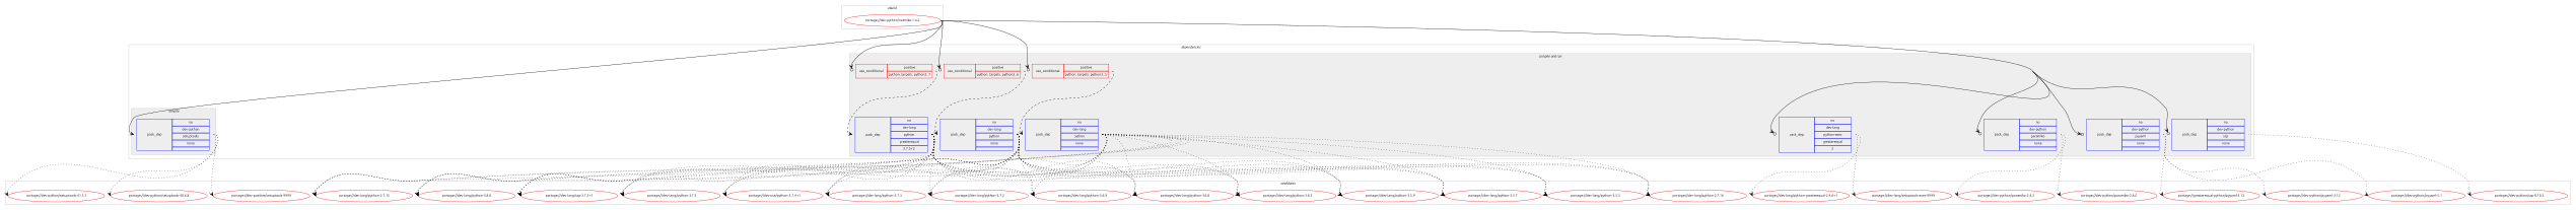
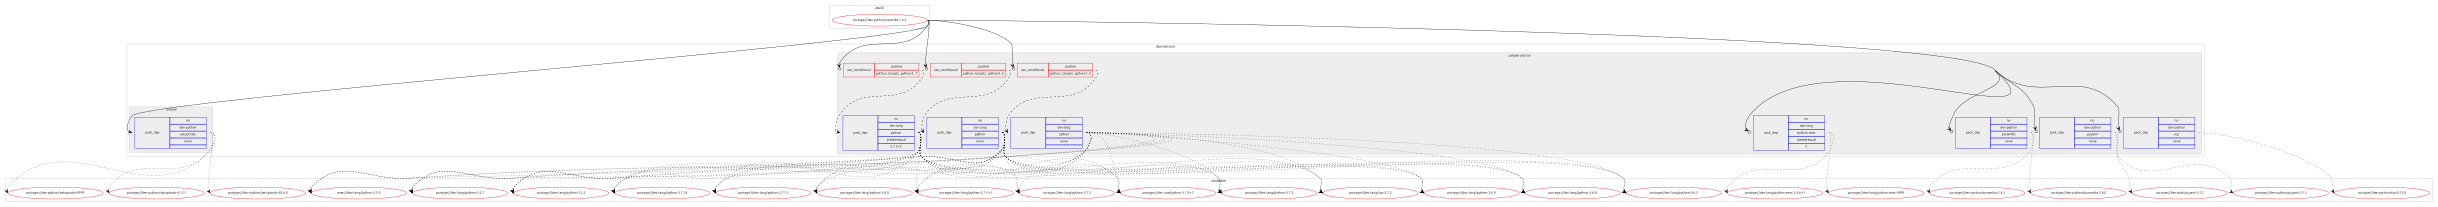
  digraph {
    compound=true
    concentrate=true
    fontname=Ubuntu
    fontsize=10
    newrank=true
    rankdir=TB
    ranksep=1.5
    node [color=red fontname=Ubuntu fontsize=10]
    edge [arrowhead=vee fontname=Ubuntu headport=w style=dotted tailport=e weight=100]
    n1 [label="portage://dev-python/netmiko-1.4.2" width=4]
    n2 [color=blue label=<<TABLE BORDER="0" CELLBORDER="1" CELLSPACING="0" CELLPADDING="4" WIDTH="220"><TR><TD ROWSPAN="6" CELLPADDING="30">pack_dep</TD></TR><TR><TD WIDTH="110">no</TD></TR><TR><TD>dev-python</TD></TR><TR><TD>setuptools</TD></TR><TR><TD>none</TD></TR><TR><TD></TD></TR></TABLE>> shape=none]
    n3 [color=blue label=<<TABLE BORDER="0" CELLBORDER="1" CELLSPACING="0" CELLPADDING="4" WIDTH="220"><TR><TD ROWSPAN="6" CELLPADDING="30">pack_dep</TD></TR><TR><TD WIDTH="110">no</TD></TR><TR><TD>dev-lang</TD></TR><TR><TD>python</TD></TR><TR><TD>greaterequal</TD></TR><TR><TD>2.7.5-r2</TD></TR></TABLE>> shape=none]
    n4 [label=<<TABLE BORDER="0" CELLBORDER="1" CELLSPACING="0" CELLPADDING="4"><TR><TD ROWSPAN="3" CELLPADDING="10">use_conditional</TD></TR><TR><TD>positive</TD></TR><TR><TD>python_targets_python2_7</TD></TR></TABLE>> shape=none]
    n5 [color=blue label=<<TABLE BORDER="0" CELLBORDER="1" CELLSPACING="0" CELLPADDING="4" WIDTH="220"><TR><TD ROWSPAN="6" CELLPADDING="30">pack_dep</TD></TR><TR><TD WIDTH="110">no</TD></TR><TR><TD>dev-lang</TD></TR><TR><TD>python</TD></TR><TR><TD>none</TD></TR><TR><TD></TD></TR></TABLE>> shape=none]
    n6 [label=<<TABLE BORDER="0" CELLBORDER="1" CELLSPACING="0" CELLPADDING="4"><TR><TD ROWSPAN="3" CELLPADDING="10">use_conditional</TD></TR><TR><TD>positive</TD></TR><TR><TD>python_targets_python3_5</TD></TR></TABLE>> shape=none]
    n7 [color=blue label=<<TABLE BORDER="0" CELLBORDER="1" CELLSPACING="0" CELLPADDING="4" WIDTH="220"><TR><TD ROWSPAN="6" CELLPADDING="30">pack_dep</TD></TR><TR><TD WIDTH="110">no</TD></TR><TR><TD>dev-lang</TD></TR><TR><TD>python</TD></TR><TR><TD>none</TD></TR><TR><TD></TD></TR></TABLE>> shape=none]
    n8 [label=<<TABLE BORDER="0" CELLBORDER="1" CELLSPACING="0" CELLPADDING="4"><TR><TD ROWSPAN="3" CELLPADDING="10">use_conditional</TD></TR><TR><TD>positive</TD></TR><TR><TD>python_targets_python3_6</TD></TR></TABLE>> shape=none]
    n9 [color=blue label=<<TABLE BORDER="0" CELLBORDER="1" CELLSPACING="0" CELLPADDING="4" WIDTH="220"><TR><TD ROWSPAN="6" CELLPADDING="30">pack_dep</TD></TR><TR><TD WIDTH="110">no</TD></TR><TR><TD>dev-lang</TD></TR><TR><TD>python-exec</TD></TR><TR><TD>greaterequal</TD></TR><TR><TD>2</TD></TR></TABLE>> shape=none]
    n10 [color=blue label=<<TABLE BORDER="0" CELLBORDER="1" CELLSPACING="0" CELLPADDING="4" WIDTH="220"><TR><TD ROWSPAN="6" CELLPADDING="30">pack_dep</TD></TR><TR><TD WIDTH="110">no</TD></TR><TR><TD>dev-python</TD></TR><TR><TD>paramiko</TD></TR><TR><TD>none</TD></TR><TR><TD></TD></TR></TABLE>> shape=none]
    n11 [color=blue label=<<TABLE BORDER="0" CELLBORDER="1" CELLSPACING="0" CELLPADDING="4" WIDTH="220"><TR><TD ROWSPAN="6" CELLPADDING="30">pack_dep</TD></TR><TR><TD WIDTH="110">no</TD></TR><TR><TD>dev-python</TD></TR><TR><TD>pyyaml</TD></TR><TR><TD>none</TD></TR><TR><TD></TD></TR></TABLE>> shape=none]
    n12 [color=blue label=<<TABLE BORDER="0" CELLBORDER="1" CELLSPACING="0" CELLPADDING="4" WIDTH="220"><TR><TD ROWSPAN="6" CELLPADDING="30">pack_dep</TD></TR><TR><TD WIDTH="110">no</TD></TR><TR><TD>dev-python</TD></TR><TR><TD>scp</TD></TR><TR><TD>none</TD></TR><TR><TD></TD></TR></TABLE>> shape=none]
    n13 [label="portage://dev-python/setuptools-40.6.8" width=4]
    n14 [label="portage://dev-python/setuptools-41.5.1" width=4]
-   n15 [label="portage://dev-positive/setuptools-9999" width=4]
+   n15 [label="portage://dev-python/setuptools-9999" width=4]
    n16 [label="portage://dev-lang/python-2.7.15" width=4]
    n17 [label="portage://dev-lang/python-2.7.16" width=4]
    n18 [label="portage://dev-lang/python-3.5.5" width=4]
    n19 [label="portage://dev-lang/python-3.5.7" width=4]
-   n20 [label="portage://dev-lang/python-3.5.9" width=4]
+   n20 [label="exec://dev-lang/python-3.5.9" width=4]
    n21 [label="portage://dev-lang/python-3.6.5" width=4]
    n22 [label="portage://dev-lang/python-3.6.8" width=4]
    n23 [label="portage://dev-lang/python-3.6.9" width=4]
-   n24 [label="portage://dev-lang/python-3.7.2" width=4]
+   n24 [label="portage://dev-lang/scp-3.7.2" width=4]
    n25 [label="portage://dev-lang/python-3.7.3" width=4]
    n26 [label="portage://dev-use/python-3.7.4-r1" width=4]
    n27 [label="portage://dev-lang/python-3.7.5" width=4]
-   n28 [label="portage://dev-lang/scp-3.7.5-r1" width=4]
+   n28 [label="portage://dev-lang/python-3.7.5-r1" width=4]
    n29 [label="portage://dev-lang/python-3.8.0" width=4]
-   n30 [label="portage://dev-lang/python-greaterequal-2.4.6-r1" width=4]
-   n31 [label="portage://dev-lang/setuptools-exec-9999" width=4]
+   n30 [label="portage://dev-lang/python-exec-2.4.6-r1" width=4]
+   n31 [label="portage://dev-lang/python-exec-9999" width=4]
    n32 [label="portage://dev-python/paramiko-2.4.2" width=4]
    n33 [label="portage://dev-python/paramiko-2.6.0" width=4]
-   n34 [label="portage://dev-python/pyyaml-3.12" width=4]
-   n35 [label="portage://greaterequal-python/pyyaml-3.13" width=4]
-   n36 [label="portage://dev-python/pyyaml-5.1" width=4]
+   n34 [label="portage://dev-pack/pyyaml-3.12" width=4]
+   n35 [label="portage://dev-python/pyyaml-3.13" width=4]
    n37 [label="portage://dev-python/scp-0.10.2" width=4]
    subgraph cluster_1 {
      color=gray
      label=<<i>ebuild</i>>
      rank=same
      n1
    }
    subgraph cluster_2 {
      color=gray
      label=<<i>dependencies</i>>
      subgraph cluster_3 {
        color=gray
        fillcolor="#eeeeee"
        label=<<i>compile</i>>
        style=filled
        subgraph sub_4 {
          color=gray
          fillcolor="#eeeeee"
          label=<<i>compile</i>>
          style=filled
          n2
        }
      }
      subgraph cluster_5 {
        color=gray
        fillcolor="#eeeeee"
        label=<<i>compile and run</i>>
        style=filled
        subgraph sub_6 {
          color=gray
          fillcolor="#eeeeee"
          label=<<i>compile and run</i>>
          style=filled
          n4
          subgraph sub_7 {
            color=gray
            fillcolor="#eeeeee"
            label=<<i>compile and run</i>>
            style=filled
            n3
          }
        }
        subgraph sub_8 {
          color=gray
          fillcolor="#eeeeee"
          label=<<i>compile and run</i>>
          style=filled
          n6
          subgraph sub_9 {
            color=gray
            fillcolor="#eeeeee"
            label=<<i>compile and run</i>>
            style=filled
            n5
          }
        }
        subgraph sub_10 {
          color=gray
          fillcolor="#eeeeee"
          label=<<i>compile and run</i>>
          style=filled
          n8
          subgraph sub_11 {
            color=gray
            fillcolor="#eeeeee"
            label=<<i>compile and run</i>>
            style=filled
            n7
          }
        }
        subgraph sub_12 {
          color=gray
          fillcolor="#eeeeee"
          label=<<i>compile and run</i>>
          style=filled
          n9
        }
        subgraph sub_13 {
          color=gray
          fillcolor="#eeeeee"
          label=<<i>compile and run</i>>
          style=filled
          n10
        }
        subgraph sub_14 {
          color=gray
          fillcolor="#eeeeee"
          label=<<i>compile and run</i>>
          style=filled
          n11
        }
        subgraph sub_15 {
          color=gray
          fillcolor="#eeeeee"
          label=<<i>compile and run</i>>
          style=filled
          n12
        }
      }
      subgraph cluster_16 {
        color=gray
        fillcolor="#eeeeee"
        label=<<i>run</i>>
        style=filled
      }
    }
    subgraph cluster_17 {
      color=gray
      label=<<i>candidates</i>>
      rank=same
      subgraph sub_18 {
        color=black
        label=<<i>candidates</i>>
        nodesep=1
        rank=same
        n13
        n14
        n15
      }
      subgraph sub_19 {
        color=black
        label=<<i>candidates</i>>
        nodesep=1
        rank=same
        n16
        n17
        n18
        n19
        n20
        n21
        n22
        n23
        n24
        n25
        n26
        n27
        n28
        n29
      }
      subgraph sub_20 {
        color=black
        label=<<i>candidates</i>>
        nodesep=1
        rank=same
        n16
        n17
        n18
        n19
        n20
        n21
        n22
        n23
        n24
        n25
        n26
        n27
        n28
        n29
      }
      subgraph sub_21 {
        color=black
        label=<<i>candidates</i>>
        nodesep=1
        rank=same
        n16
        n17
        n18
        n19
        n20
        n21
        n22
        n23
        n24
        n25
        n26
        n27
        n28
        n29
      }
      subgraph sub_22 {
        color=black
        label=<<i>candidates</i>>
        nodesep=1
        rank=same
        n30
        n31
      }
      subgraph sub_23 {
        color=black
        label=<<i>candidates</i>>
        nodesep=1
        rank=same
        n32
        n33
      }
      subgraph sub_24 {
        color=black
        label=<<i>candidates</i>>
        nodesep=1
        rank=same
        n34
        n35
-       n36
      }
      subgraph sub_25 {
        color=black
        label=<<i>candidates</i>>
        nodesep=1
        rank=same
        n37
      }
    }
    n1 -> n2 [style=solid weight=20]
    n1 -> n4 [arrowhead=odotvee style=solid weight=20]
    n1 -> n6 [arrowhead=odotvee style=solid weight=20]
    n1 -> n8 [arrowhead=odotvee style=solid weight=20]
    n1 -> n9 [arrowhead=odotvee style=solid weight=20]
    n1 -> n10 [arrowhead=odotvee style=solid weight=20]
    n1 -> n11 [arrowhead=odotvee style=solid weight=20]
    n1 -> n12 [arrowhead=odotvee style=solid weight=20]
    n2 -> n13
    n2 -> n14
    n2 -> n15
    n3 -> n16
    n3 -> n17
    n3 -> n18
    n3 -> n19
    n3 -> n20
    n3 -> n21
    n3 -> n22
    n3 -> n23
    n3 -> n24
    n3 -> n25
    n3 -> n26
    n3 -> n27
    n3 -> n28
    n3 -> n29
    n4 -> n3 [style=dashed weight=20]
    n5 -> n16
    n5 -> n17
    n5 -> n18
    n5 -> n19
    n5 -> n20
    n5 -> n21
    n5 -> n22
    n5 -> n23
    n5 -> n24
    n5 -> n25
    n5 -> n26
    n5 -> n27
    n5 -> n28
    n5 -> n29
    n6 -> n5 [style=dashed weight=20]
    n7 -> n16
    n7 -> n17
    n7 -> n18
    n7 -> n19
    n7 -> n20
    n7 -> n21
    n7 -> n22
    n7 -> n23
    n7 -> n24
    n7 -> n25
    n7 -> n26
    n7 -> n27
    n7 -> n28
    n7 -> n29
    n8 -> n7 [style=dashed weight=20]
    n9 -> n30
    n9 -> n31
    n10 -> n32
    n10 -> n33
    n11 -> n34
    n11 -> n35
-   n11 -> n36
    n12 -> n37
  }
